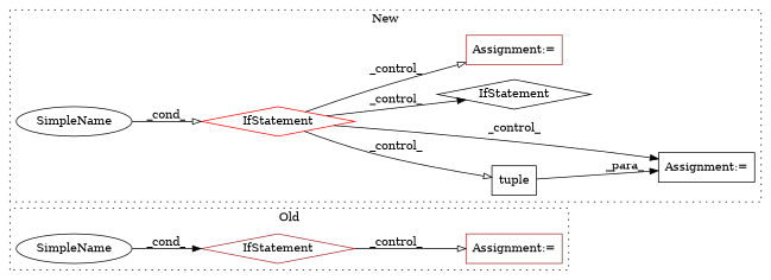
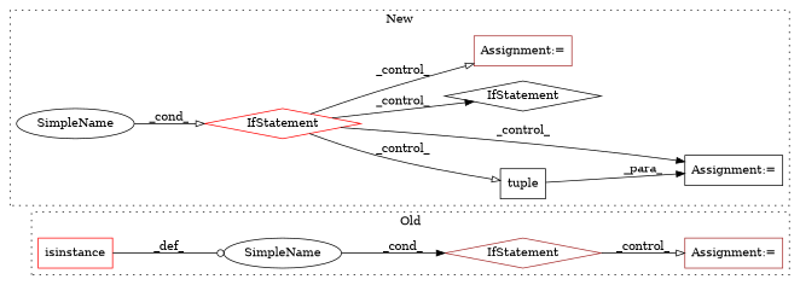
  digraph {
    rankdir=LR
    node [a=25 l="4,2" shape=box color=black]
    edge [arrowhead=onormal]
+   n1 [a=32 l="11,1" label=isinstance s="3413,3435" color=red]
    n2 [label=IfStatement s="3408,3436" shape=diamond color=brown]
    n3 [a=7 l=10 label="Assignment:=" s=3453 color=brown]
    n4 [a=42 label=SimpleName shape=ellipse l=""]
    n5 [a=32 l="6,1" label=tuple s="3911,3929"]
    n6 [a=7 l=1 label="Assignment:=" s=3910]
    n7 [a=42 label=SimpleName shape=ellipse l=""]
    n8 [label=IfStatement s="3942,3964" shape=diamond]
    n9 [a=7 l=1 label="Assignment:=" s=3770 color=brown]
    n10 [label=IfStatement s="3728,3746" shape=diamond color=red]
    subgraph cluster_1 {
      label=Old
      style=dotted
+     n1
      n2
      n3
      n4
    }
    subgraph cluster_2 {
      label=New
      style=dotted
      n5
      n6
      n7
      n8
      n9
      n10
    }
+   n1 -> n4 [label=_def_ arrowhead=odot]
    n2 -> n3 [label=_control_]
    n4 -> n2 [label=_cond_ arrowhead=normal]
    n5 -> n6 [label=_para_ arrowhead=normal]
    n7 -> n10 [label=_cond_]
    n10 -> n5 [label=_control_]
    n10 -> n6 [label=_control_ arrowhead=normal]
    n10 -> n8 [label=_control_ arrowhead=normal]
    n10 -> n9 [label=_control_]
  }
